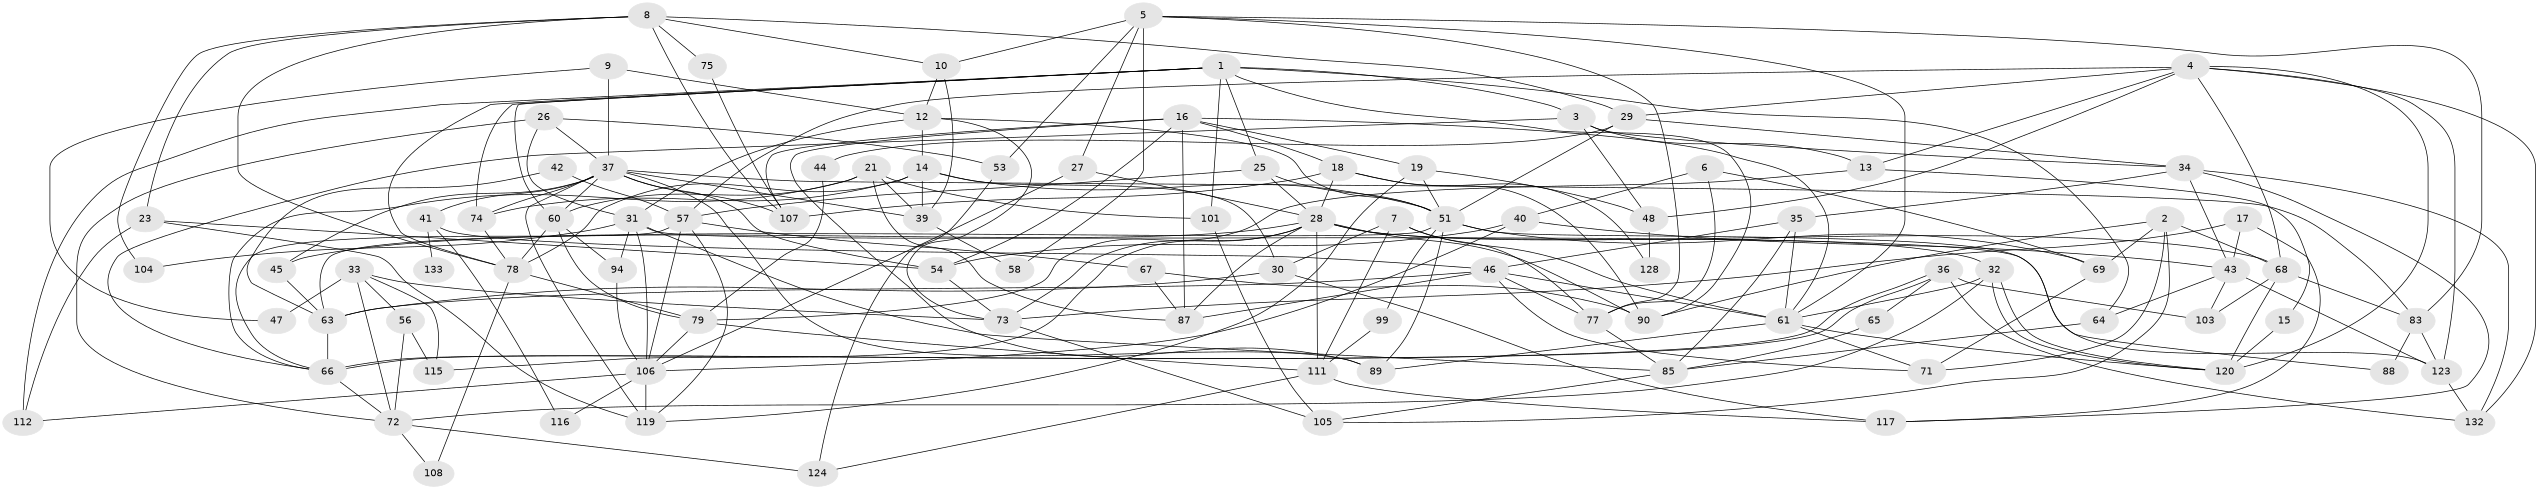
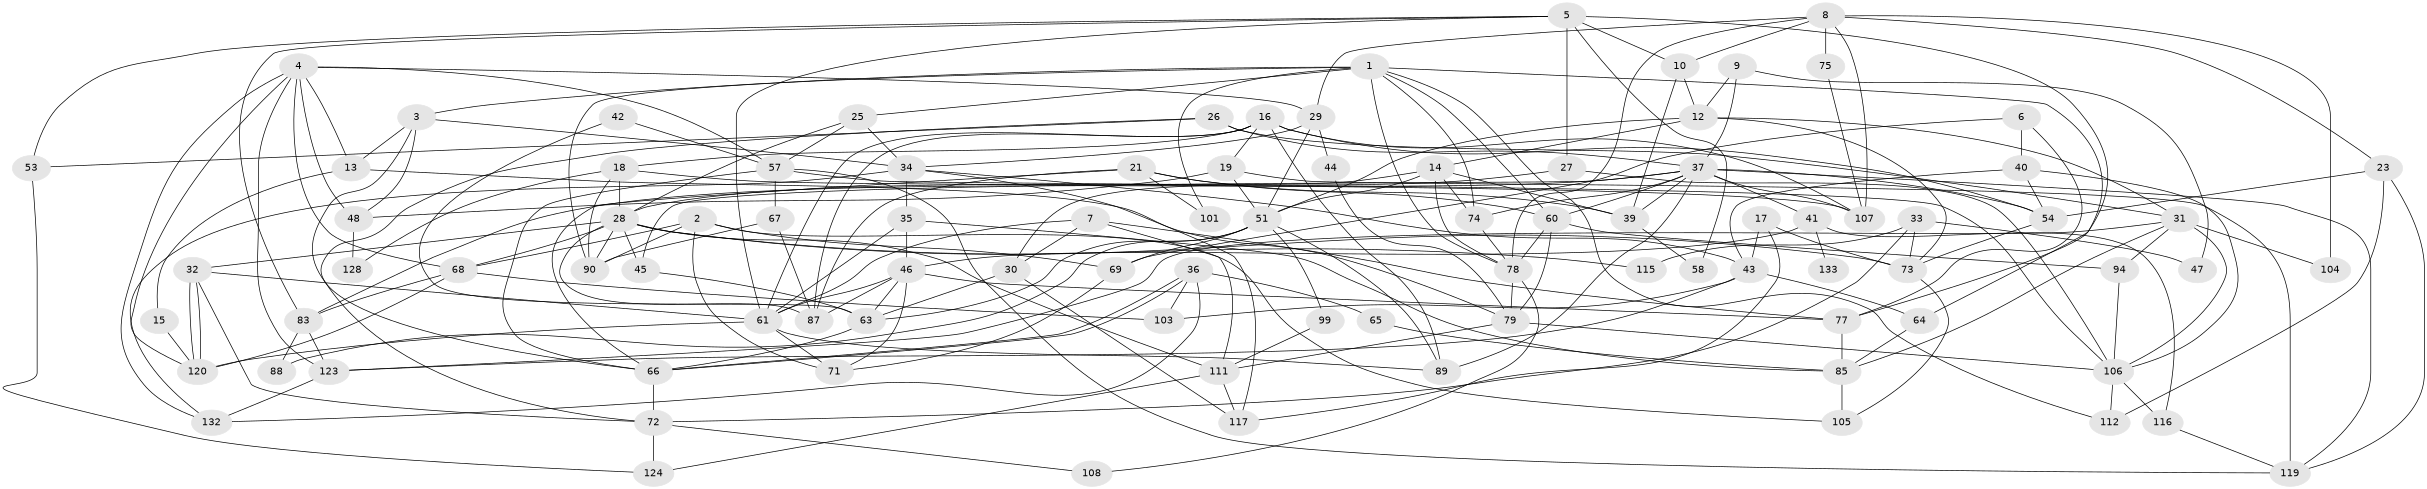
  graph {
    fontname="DejaVu Sans"
    node [color=gray90 fontname="DejaVu Sans" style=filled]
    edge [fontname="DejaVu Sans"]
    1 [super="+52"]
    3 [super="+62"]
    25
    60 [super="+96"]
    64 [super="+131"]
    74
    78 [super="+109"]
    90
    101
    112
    13
    34 [super="+92"]
    48
    66 [super="+95"]
    57 [super="+113"]
    51 [super="+102"]
    28 [super="+82"]
    79 [super="+121"]
    94
    85 [super="+129"]
    108
    105
    2 [super="+38"]
    68 [super="+76"]
    69
    71
    120
    83 [super="+91"]
    103
    15
    132
    43
    117
    35 [super="+59"]
    128
    72 [super="+98"]
    4 [super="+70"]
    29
    123
    44
    119
    106 [super="+122"]
    67
    5 [super="+50"]
    10 [super="+24"]
    27 [super="+100"]
    53
    58
    61 [super="+97"]
    77
    12 [super="+81"]
    39
    124
    89
    88
    6 [super="+11"]
    40
    54
    7
    30
    111 [super="+126"]
    63 [super="+86"]
    8 [super="+93"]
    23
    75
    104
    107
    14 [super="+114"]
    31 [super="+55"]
    73
    9
    37 [super="+84"]
    47
    45 [super="+125"]
    41
    99
    16 [super="+22"]
    18 [super="+80"]
    19
    87 [super="+118"]
    17 [super="+20"]
    32 [super="+127"]
    115
    21 [super="+49"]
    26 [super="+110"]
    116
    33
-   56
    46 [super="+130"]
    36
    65
    133
    42
    1 -- 3
    1 -- 25
    1 -- 60
    1 -- 64
    1 -- 74
    1 -- 78
    1 -- 90
    1 -- 101
    1 -- 112
    3 -- 13
    3 -- 34
    3 -- 48
    3 -- 66
    25 -- 57
-   25 -- 51
+   25 -- 34
    25 -- 28
    60 -- 78
    60 -- 79
    60 -- 94
    64 -- 85
    74 -- 78
    78 -- 79
    78 -- 108
-   101 -- 105
    13 -- 79
    13 -- 15
    34 -- 132
    34 -- 43
    34 -- 117
    34 -- 35
    48 -- 128
    66 -- 72
    57 -- 66
    57 -- 119
    57 -- 106
    57 -- 67
    51 -- 69
    51 -- 89
    51 -- 88
    51 -- 63
    51 -- 99
    28 -- 90
    28 -- 68
    28 -- 111 [weight=2]
    28 -- 73
    28 -- 45
    28 -- 87
    28 -- 32
    28 -- 115
    79 -- 106
    79 -- 111
    94 -- 106
    85 -- 105
    2 -- 90
    2 -- 105
    2 -- 68
    2 -- 69
    2 -- 71
    68 -- 120
    68 -- 83
    68 -- 103
    69 -- 71
    83 -- 123
    83 -- 88
    15 -- 120
    43 -- 64
    43 -- 103
    43 -- 123
    35 -- 85
    35 -- 61
    35 -- 46
    72 -- 108
    72 -- 124
    4 -- 13
    4 -- 48
    4 -- 57
    4 -- 68
    4 -- 120
    4 -- 132
    4 -- 29
    4 -- 123
    29 -- 34
    29 -- 51
    29 -- 44
    123 -- 132
    44 -- 79
    106 -- 112
    106 -- 116
    67 -- 90
    67 -- 87
    5 -- 83
    5 -- 10
    5 -- 27
    5 -- 53
    5 -- 58
    5 -- 61
    5 -- 77
    10 -- 12
    10 -- 39
    27 -- 28
    27 -- 106
    53 -- 124
    61 -- 71
    61 -- 120
    61 -- 89
    77 -- 85
    12 -- 51
    12 -- 14
    12 -- 31
    12 -- 73
    39 -- 58
    6 -- 69
    6 -- 77
    6 -- 40
    40 -- 43
    40 -- 106
    40 -- 54
    54 -- 73
    7 -- 61
    7 -- 77
    7 -- 30
    7 -- 111
    30 -- 117
    30 -- 63
    111 -- 117
    111 -- 124
    63 -- 66
    8 -- 78
    8 -- 29
    8 -- 10
    8 -- 23
    8 -- 75
    8 -- 104
    8 -- 107
    23 -- 112
    23 -- 119
    23 -- 54
    75 -- 107
    14 -- 74
    14 -- 78
    14 -- 51
    14 -- 39
    14 -- 30
    31 -- 94
    31 -- 85
    31 -- 123
    31 -- 106
    31 -- 104
    73 -- 105
    9 -- 12
    9 -- 37
    9 -- 47
    37 -- 60
    37 -- 74
    37 -- 83
    37 -- 119
    37 -- 39
    37 -- 89
    37 -- 54
    37 -- 107
    37 -- 45
    37 -- 41
    45 -- 63
    41 -- 116
    41 -- 46
    41 -- 133
    99 -- 111
    16 -- 61
    16 -- 89
    16 -- 54
    16 -- 107
    16 -- 18
    16 -- 19
    16 -- 87
    18 -- 90
    18 -- 28
    18 -- 128
    18 -- 107
    19 -- 48
    19 -- 51
    19 -- 119
    17 -- 43
    17 -- 117
    17 -- 73
    32 -- 120
    32 -- 120
    32 -- 72
    32 -- 61
    21 -- 60
    21 -- 101
    21 -- 66
    21 -- 39
    21 -- 87
    26 -- 72
    26 -- 53
    26 -- 31
    26 -- 37
-   106 -- 119
+   116 -- 119
    33 -- 72
    33 -- 73
    33 -- 47
    33 -- 115
-   33 -- 56
-   56 -- 72
-   56 -- 115
    46 -- 71
    46 -- 61
    46 -- 77
    46 -- 63
    46 -- 87
    36 -- 66
    36 -- 66
    36 -- 103
    36 -- 132
    36 -- 65
    65 -- 85
    42 -- 57
    42 -- 63
  }
